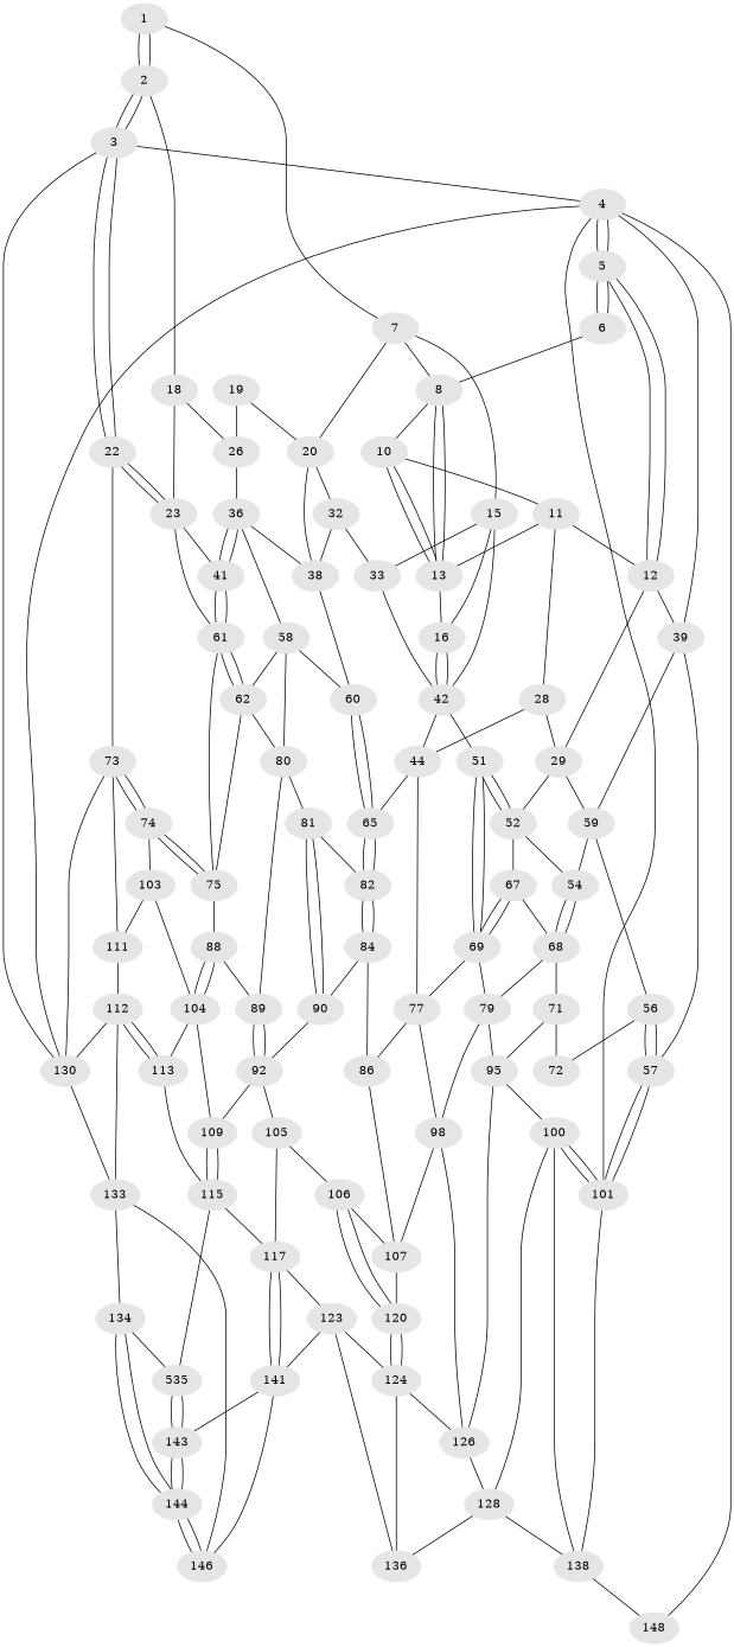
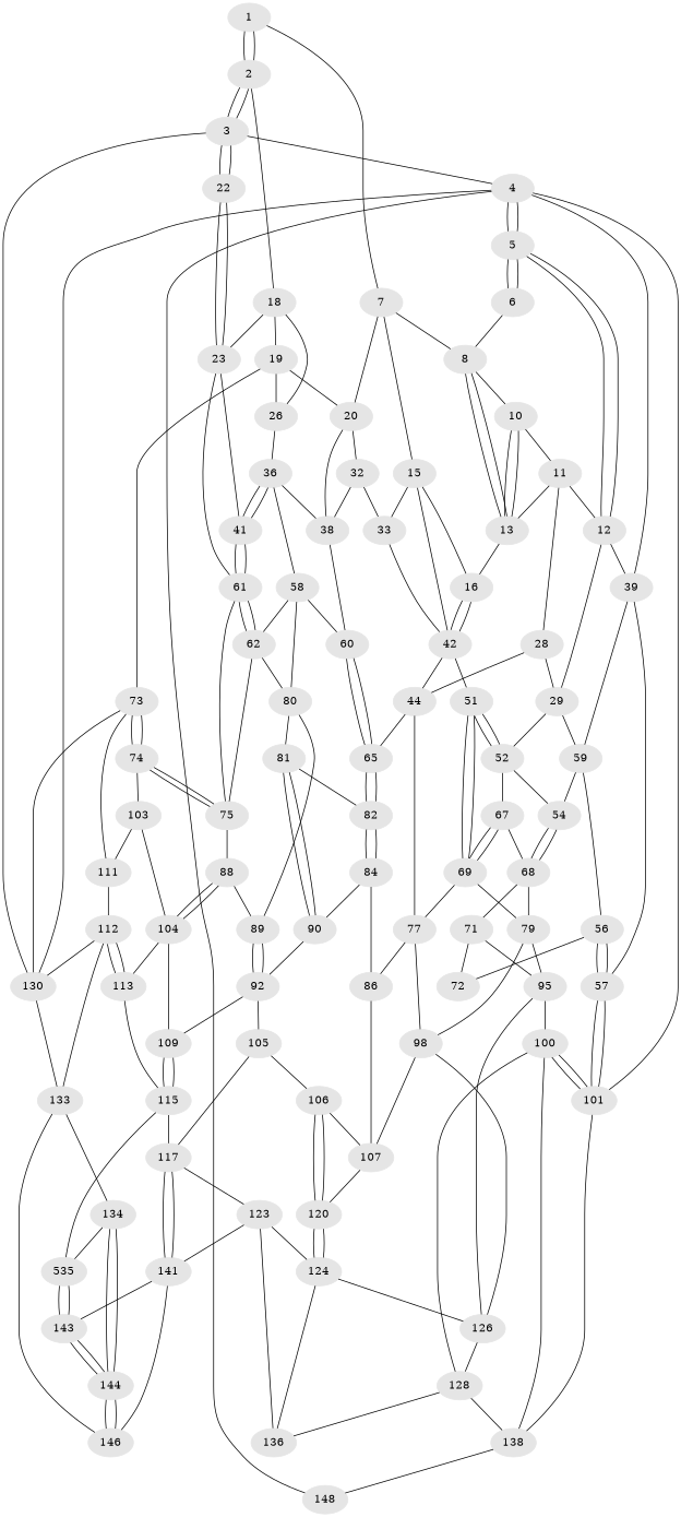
  graph {
    node [color=gray90 style=filled]
    1
    2
    7 [super="+14"]
    3
    18 [super="+25"]
    8 [super="+9"]
    15 [super="+34"]
    20 [super="+31"]
    4 [super="+122"]
    22
    130 [super="+131"]
    19 [super="+27"]
    23 [super="+24"]
    26 [super="+35"]
    5
    39 [super="+40"]
    101 [super="+121"]
    148
    73 [super="+119"]
    133 [super="+145"]
    6
    12 [super="+30"]
    n23 [label=59 super="+55"]
    57
    138 [super="+139"]
    29 [super="+49"]
    10
    13 [super="+17"]
    16
    33 [super="+46"]
    42 [super="+43"]
    32 [super="+47"]
    38 [super="+48"]
    11 [super="+21"]
    28 [super="+45"]
    44 [super="+66"]
    52 [super="+53"]
    51
    41
    61 [super="+64"]
    36 [super="+37"]
    60
    74 [super="+102"]
    111
    62 [super="+63"]
    75 [super="+76"]
    58 [super="+59"]
    65
    77 [super="+87"]
    69 [super="+78"]
    54
    56
    67
    80 [super="+83"]
    82
    86
    98 [super="+99"]
    68 [super="+70"]
    72
    79 [super="+94"]
    71 [super="+97"]
    81
    89
    88
    84 [super="+85"]
    95 [super="+96"]
    100 [super="+129"]
    126 [super="+127"]
    103 [super="+110"]
    112 [super="+132"]
    104 [super="+108"]
    107 [super="+114"]
    90 [super="+91"]
    92 [super="+93"]
    120
    109
    113
    105
    106
    117 [super="+118"]
    115 [super="+116"]
    128 [super="+137"]
    136
    123 [super="+140"]
    141 [super="+142"]
    124 [super="+125"]
    n87 [label=535]
    134
    146 [super="+147"]
    143
    144
    1 -- 2
    1 -- 2
    1 -- 7
    2 -- 3
    2 -- 3
    2 -- 18
    7 -- 8
    7 -- 15
    7 -- 20
    3 -- 4
    3 -- 22
    3 -- 22
    3 -- 130
+   18 -- 19
    18 -- 23
    18 -- 26
    8 -- 10
    8 -- 13
    8 -- 13
    15 -- 16
    15 -- 33
    15 -- 42
    20 -- 32
    20 -- 38
    4 -- 130
    4 -- 5
    4 -- 5
    4 -- 39
    4 -- 101
    4 -- 148
    22 -- 23
    22 -- 23
-   22 -- 73
+   19 -- 73
    130 -- 133
    19 -- 20
    19 -- 26 [weight=2]
    23 -- 41
    23 -- 61
    26 -- 36
    5 -- 6
    5 -- 6
    5 -- 12
    5 -- 12
    39 -- n23
    39 -- 57
    101 -- 138
    73 -- 130
    73 -- 74
    73 -- 74
    73 -- 111
    133 -- 134
    133 -- 146
    6 -- 8
    12 -- 39
    12 -- 29
    n23 -- 54
    n23 -- 56
    57 -- 101
    57 -- 101
    138 -- 148
    29 -- n23
    29 -- 52
    10 -- 13
    10 -- 13
    10 -- 11
    13 -- 16
    16 -- 42
    16 -- 42
    33 -- 42
    42 -- 44
    42 -- 51
    32 -- 33 [weight=2]
    32 -- 38
    38 -- 60
    11 -- 12
    11 -- 13
    11 -- 28
    28 -- 29
    28 -- 44
    44 -- 65
    44 -- 77
    52 -- 54
    52 -- 67
    51 -- 52
    51 -- 52
    51 -- 69
    51 -- 69
    41 -- 61
    41 -- 61
    61 -- 62
    61 -- 62
    61 -- 75
    36 -- 38
    36 -- 41
    36 -- 41
    36 -- 58
    60 -- 65
    60 -- 65
    74 -- 75
    74 -- 75
    74 -- 103 [weight=2]
    111 -- 112
    62 -- 75
    62 -- 80
    75 -- 88
    58 -- 60
    58 -- 62
    58 -- 80
    65 -- 82
    65 -- 82
    77 -- 86
    77 -- 98
    69 -- 77
    69 -- 79
    54 -- 68
    54 -- 68
    56 -- 57
    56 -- 57
    56 -- 72
    67 -- 69
    67 -- 69
    67 -- 68
    80 -- 81
    80 -- 89
    82 -- 84
    82 -- 84
    86 -- 107
    98 -- 126
    98 -- 107
    68 -- 79
    68 -- 71
    79 -- 98
    79 -- 95
    71 -- 72 [weight=2]
    71 -- 95
    81 -- 82
    81 -- 90
    81 -- 90
    89 -- 92
    89 -- 92
    88 -- 89
    88 -- 104
    88 -- 104
    84 -- 86
    84 -- 90 [weight=2]
    95 -- 100
    95 -- 126
    100 -- 101
    100 -- 101
    100 -- 138
    100 -- 128
    126 -- 128
    103 -- 111
    103 -- 104
    112 -- 130
    112 -- 133
    112 -- 113
    112 -- 113
    104 -- 109
    104 -- 113
    107 -- 120
    90 -- 92
    92 -- 109
    92 -- 105
    120 -- 124
    120 -- 124
    109 -- 115
    109 -- 115
    113 -- 115
    105 -- 106
    105 -- 117
    106 -- 107
    106 -- 120
    106 -- 120
    117 -- 123
    117 -- 141
    117 -- 141
    115 -- 117
    115 -- n87
    128 -- 138
    128 -- 136
    123 -- 136
    123 -- 141
    123 -- 124
    141 -- 146
    141 -- 143
    124 -- 126
    124 -- 136
    n87 -- 143
    n87 -- 143
    134 -- n87
    134 -- 144
    134 -- 144
    143 -- 144
    143 -- 144
    144 -- 146
    144 -- 146
  }
